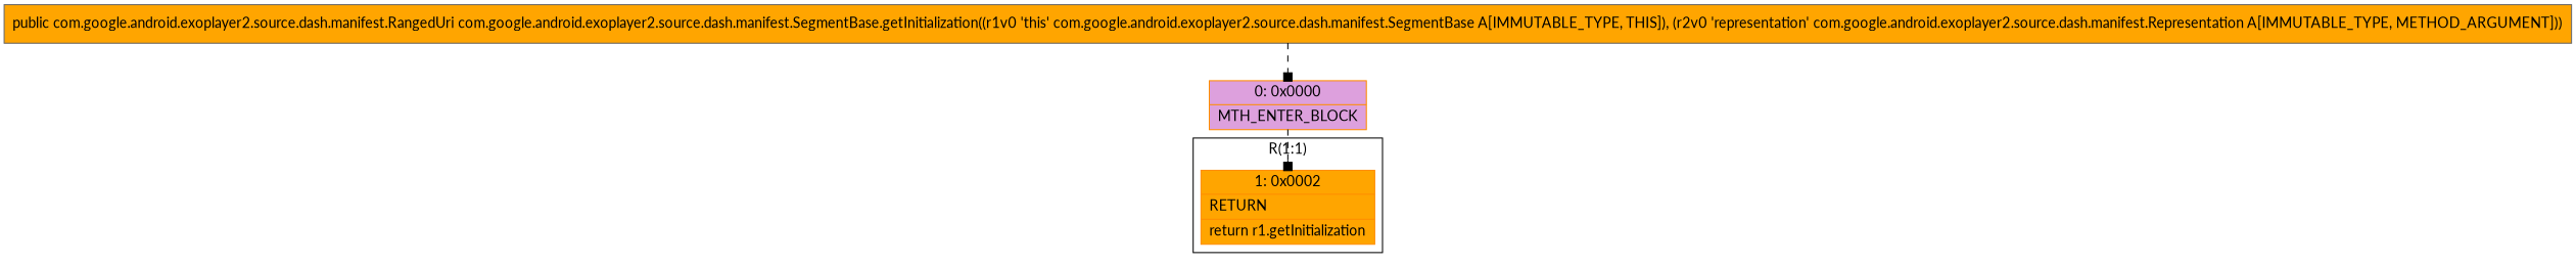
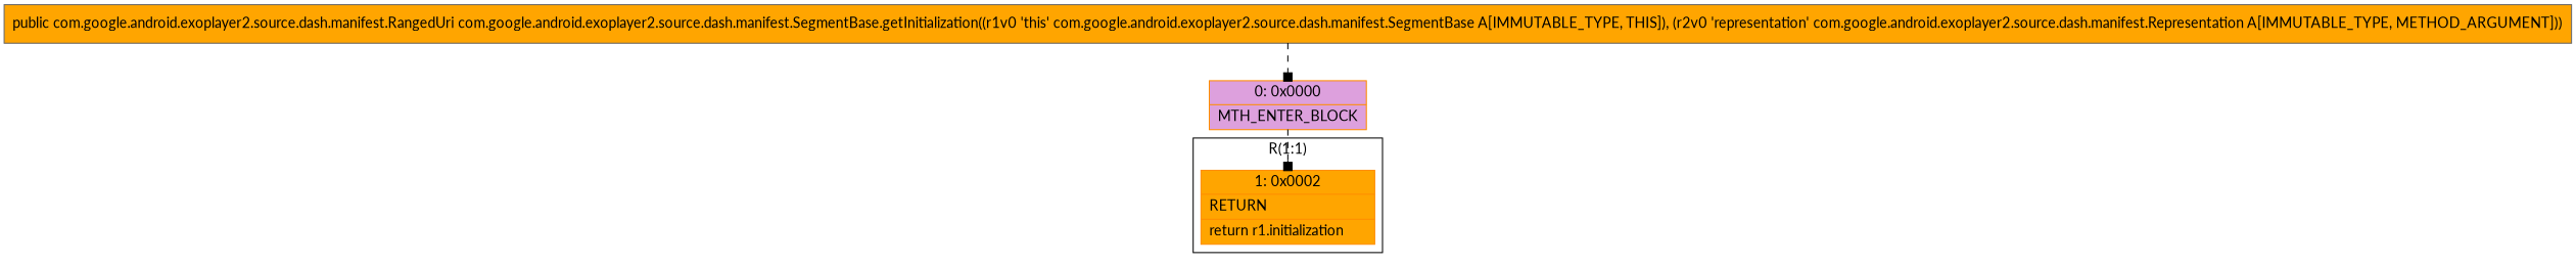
  digraph {
    fontname=Lato
    node [color=darkorange shape=record style=filled fillcolor=orange fontname=Lato]
    edge [style=dashed arrowhead=box fontname=Lato]
-   n1 [label="{1\:\ 0x0002|RETURN\l|return r1.getInitialization\l}"]
+   n1 [label="{1\:\ 0x0002|RETURN\l|return r1.initialization\l}"]
    n2 [label="{0\:\ 0x0000|MTH_ENTER_BLOCK\l}" fillcolor=plum]
    n3 [label="{public com.google.android.exoplayer2.source.dash.manifest.RangedUri com.google.android.exoplayer2.source.dash.manifest.SegmentBase.getInitialization((r1v0 'this' com.google.android.exoplayer2.source.dash.manifest.SegmentBase A[IMMUTABLE_TYPE, THIS]), (r2v0 'representation' com.google.android.exoplayer2.source.dash.manifest.Representation A[IMMUTABLE_TYPE, METHOD_ARGUMENT])) }" color=gray40]
    subgraph cluster_1 {
      label="R(1:1)"
      n1
    }
    n2 -> n1
    n3 -> n2
  }
